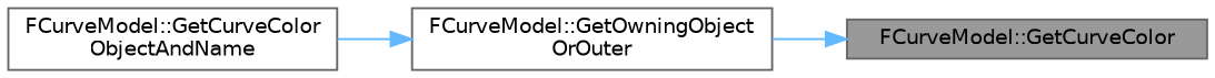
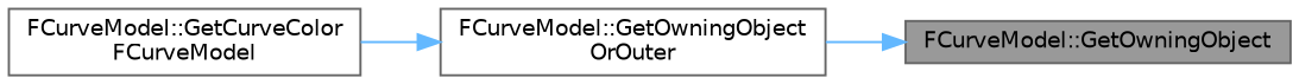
  digraph {
    rankdir=RL
    node [color=grey40 fillcolor=white fontname=Helvetica fontsize=10 shape=box style=filled]
    edge [color=steelblue1 dir=back fontname=Helvetica fontsize=10 labelfontname=Helvetica labelfontsize=10 style=solid]
-   n1 [color=gray40 fillcolor=grey60 fontcolor=black height=0.2 label="FCurveModel::GetCurveColor" width=0.4]
+   n1 [color=gray40 fillcolor=grey60 fontcolor=black height=0.2 label="FCurveModel::GetOwningObject" width=0.4]
    n2 [height=0.2 label="FCurveModel::GetOwningObject\lOrOuter" width=0.4]
-   n3 [height=0.2 label="FCurveModel::GetCurveColor\lObjectAndName" width=0.4]
+   n3 [height=0.2 label="FCurveModel::GetCurveColor\lFCurveModel" width=0.4]
    n1 -> n2
    n2 -> n3
  }
